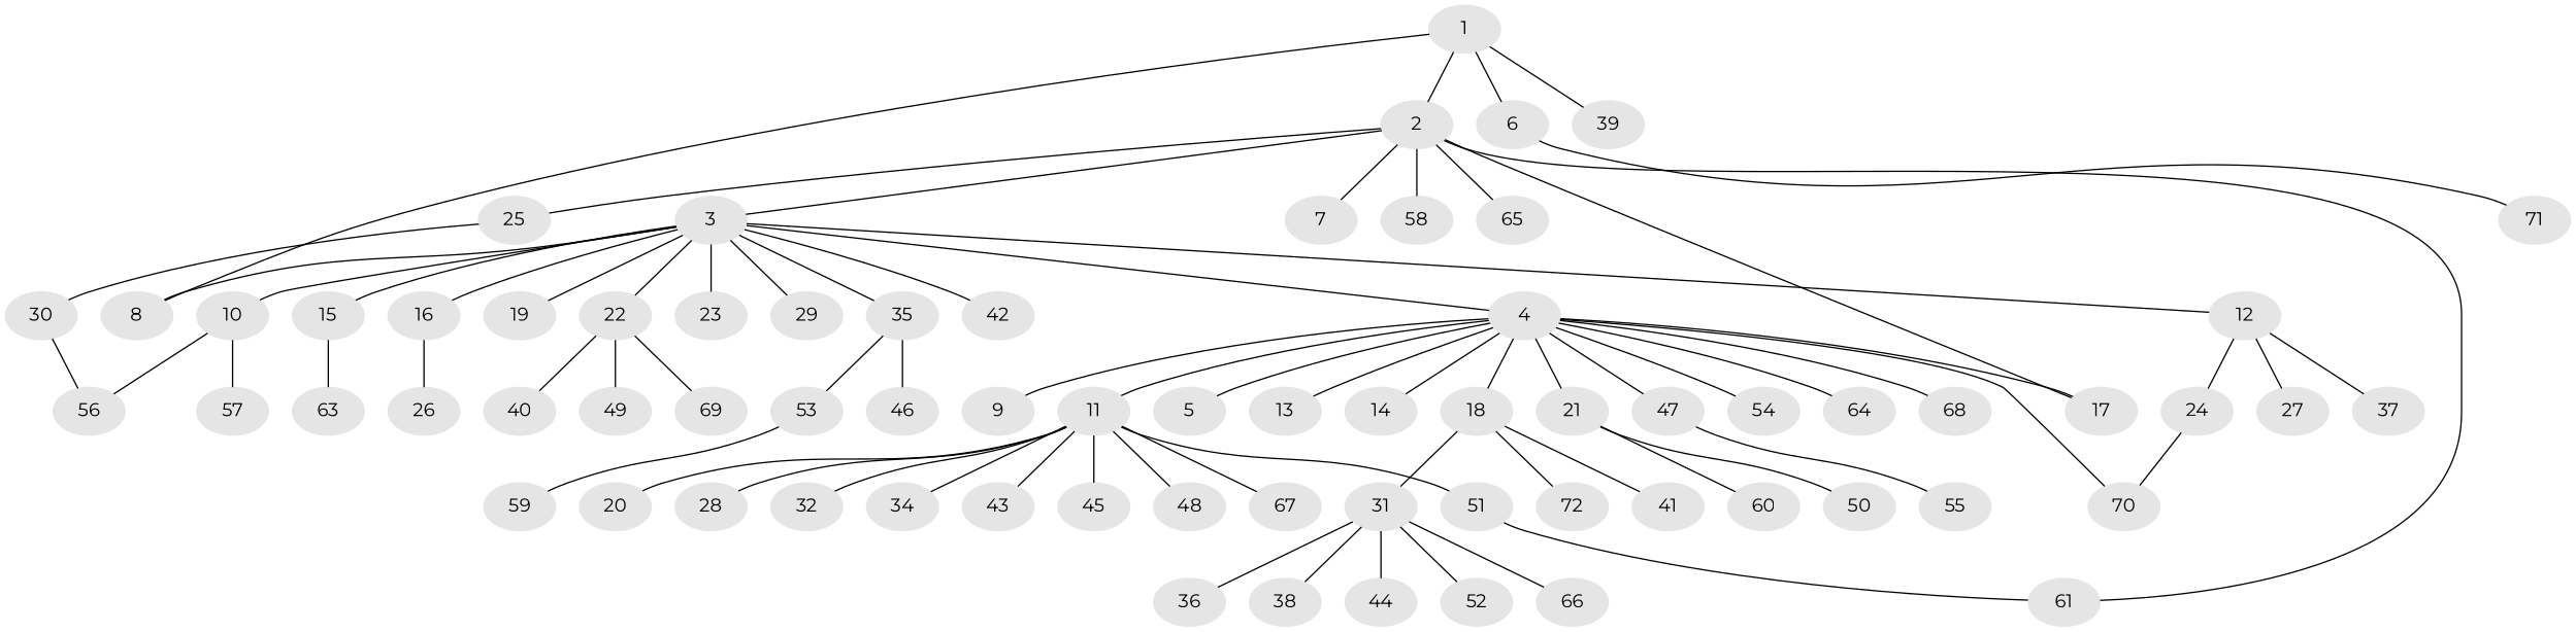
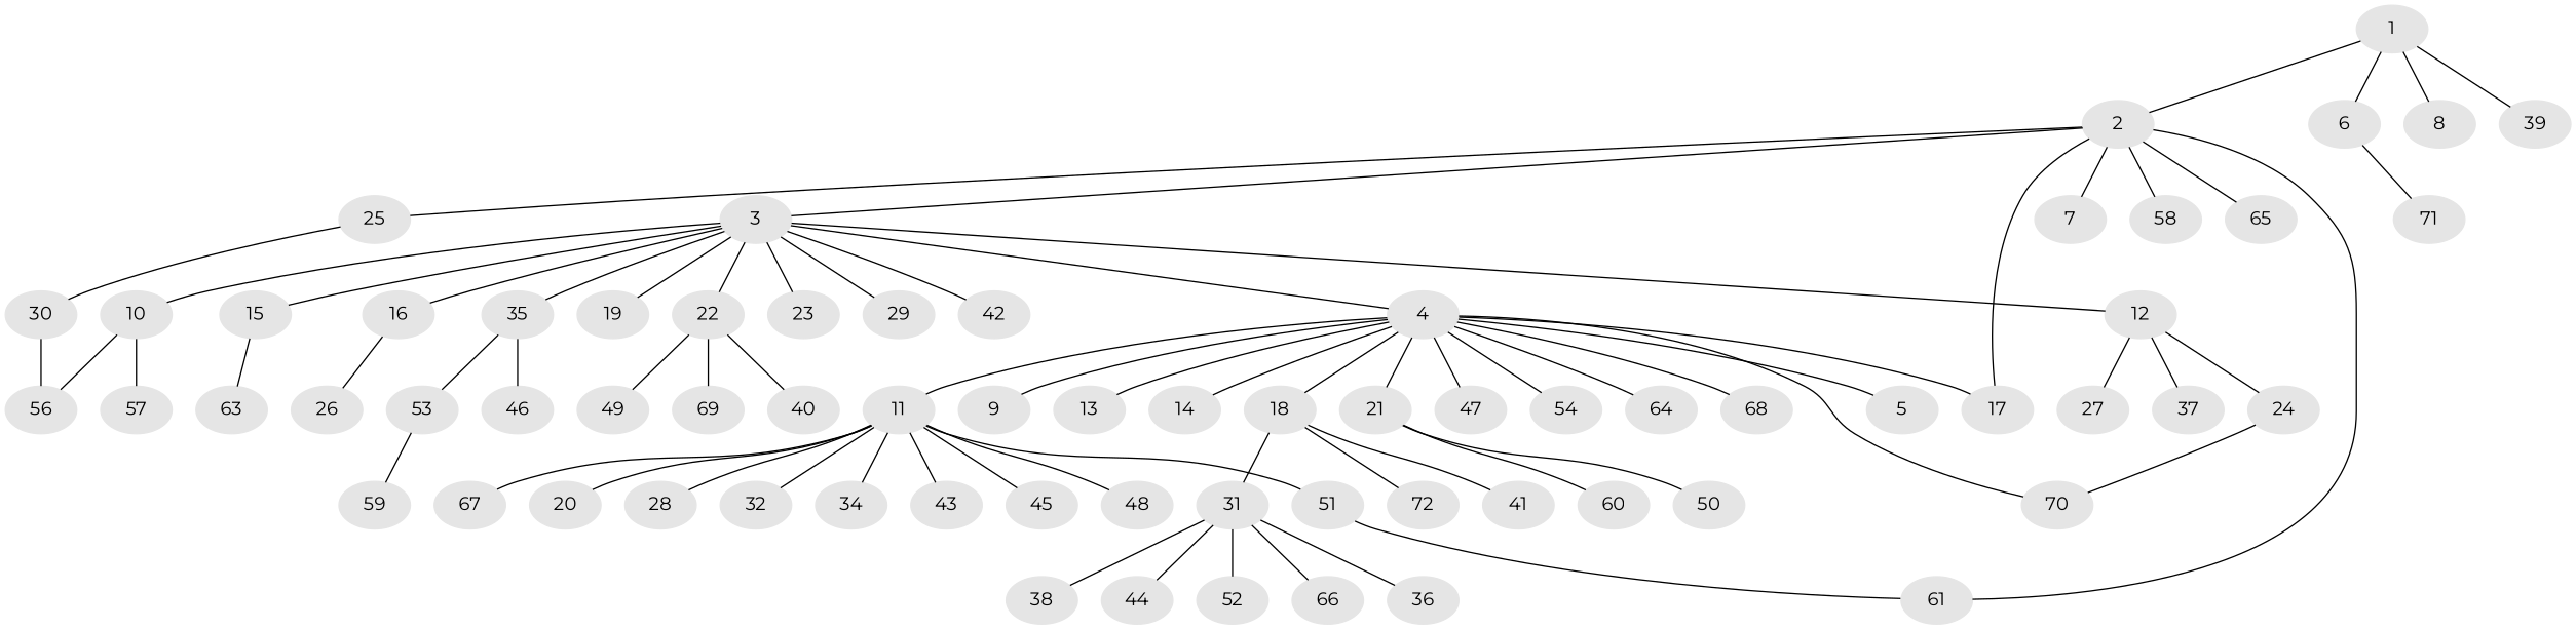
  graph {
    fontname=Montserrat
    node [color=gray90 fontname=Montserrat style=filled]
    edge [fontname=Montserrat]
    1
    2
    6
    8
    39
    3
    7
    17
    25
    58
    61
    65
    71
    4
    10
    12
    15
    16
    19
    22
    23
    29
    35
    42
    30
    5
    9
    11
    13
    14
    18
    21
    47
    54
    64
    68
    70
    56
    57
    24
    27
    37
    63
    26
    40
    49
    69
    46
    53
    20
    28
    32
    34
    43
    45
    48
    51
    67
    31
    41
    72
    50
    60
-   55
    36
    38
    44
    52
    66
    59
    1 -- 2
    1 -- 6
    1 -- 8
    1 -- 39
    2 -- 3
    2 -- 7
    2 -- 17
    2 -- 25
    2 -- 58
    2 -- 61
    2 -- 65
    6 -- 71
-   3 -- 8
    3 -- 4
    3 -- 10
    3 -- 12
    3 -- 15
    3 -- 16
    3 -- 19
    3 -- 22
    3 -- 23
    3 -- 29
    3 -- 35
    3 -- 42
    25 -- 30
    4 -- 17
    4 -- 5
    4 -- 9
    4 -- 11
    4 -- 13
    4 -- 14
    4 -- 18
    4 -- 21
    4 -- 47
    4 -- 54
    4 -- 64
    4 -- 68
    4 -- 70
    10 -- 56
    10 -- 57
    12 -- 24
    12 -- 27
    12 -- 37
    15 -- 63
    16 -- 26
    22 -- 40
    22 -- 49
    22 -- 69
    35 -- 46
    35 -- 53
    30 -- 56
    11 -- 20
    11 -- 28
    11 -- 32
    11 -- 34
    11 -- 43
    11 -- 45
    11 -- 48
    11 -- 51
    11 -- 67
    18 -- 31
    18 -- 41
    18 -- 72
    21 -- 50
    21 -- 60
-   47 -- 55
    24 -- 70
    53 -- 59
    51 -- 61
    31 -- 36
    31 -- 38
    31 -- 44
    31 -- 52
    31 -- 66
  }
